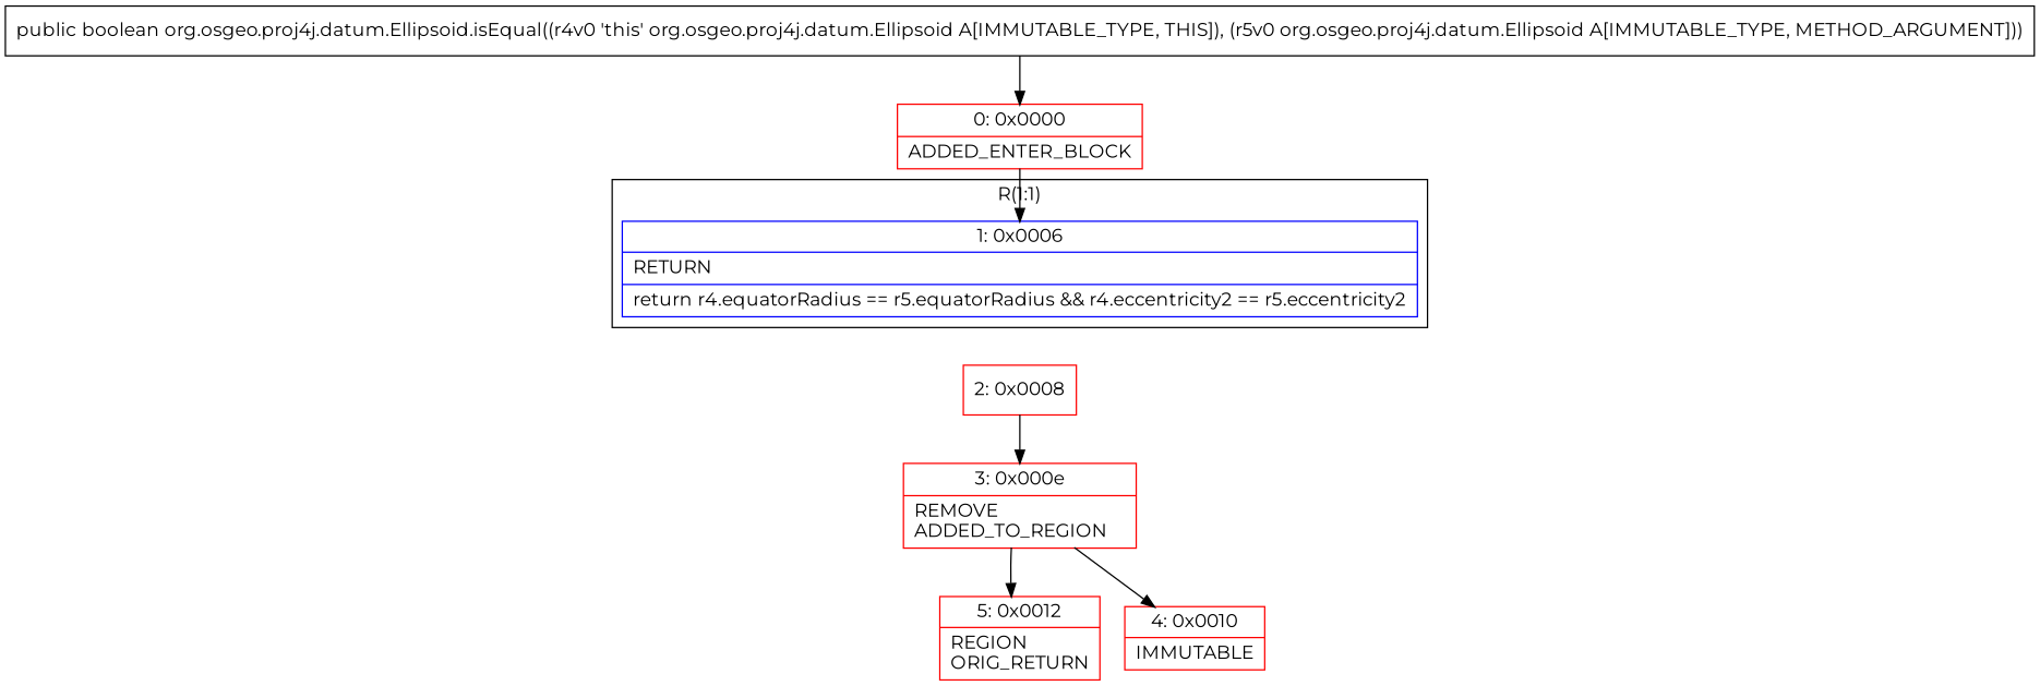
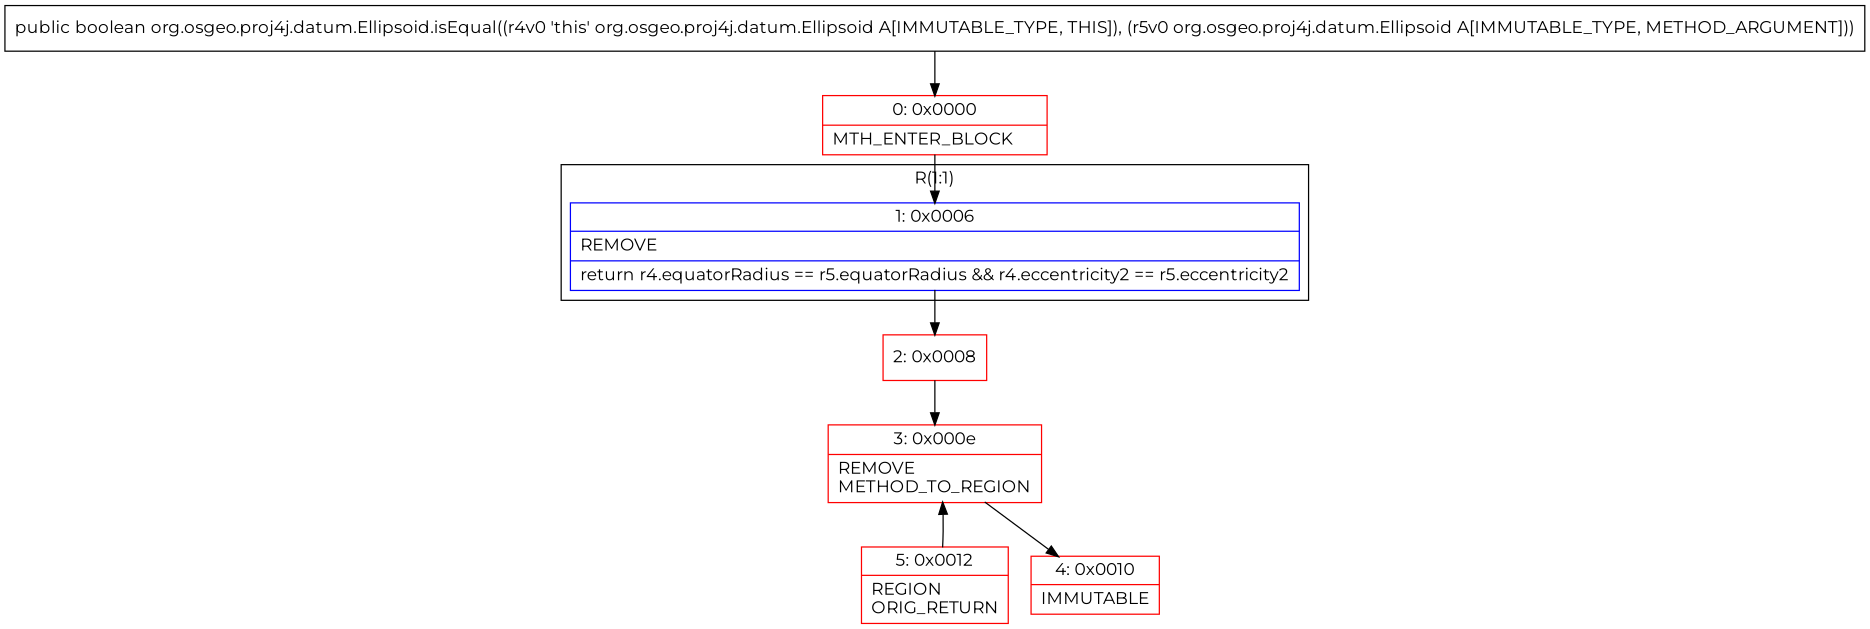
  digraph {
    fontname=Montserrat
    node [color=red fontname=Montserrat shape=record]
    edge [fontname=Montserrat]
-   n1 [color=blue label="{1\:\ 0x0006|RETURN\l|return r4.equatorRadius == r5.equatorRadius && r4.eccentricity2 == r5.eccentricity2\l}"]
+   n1 [color=blue label="{1\:\ 0x0006|REMOVE\l|return r4.equatorRadius == r5.equatorRadius && r4.eccentricity2 == r5.eccentricity2\l}"]
    n2 [label="{2\:\ 0x0008}"]
-   n3 [label="{3\:\ 0x000e|REMOVE\lADDED_TO_REGION\l}"]
+   n3 [label="{3\:\ 0x000e|REMOVE\lMETHOD_TO_REGION\l}"]
    n4 [label="{5\:\ 0x0012|REGION\lORIG_RETURN\l}"]
-   n5 [label="{0\:\ 0x0000|ADDED_ENTER_BLOCK\l}"]
+   n5 [label="{0\:\ 0x0000|MTH_ENTER_BLOCK\l}"]
    n6 [label="{4\:\ 0x0010|IMMUTABLE\l}"]
    n7 [label="{public boolean org.osgeo.proj4j.datum.Ellipsoid.isEqual((r4v0 'this' org.osgeo.proj4j.datum.Ellipsoid A[IMMUTABLE_TYPE, THIS]), (r5v0 org.osgeo.proj4j.datum.Ellipsoid A[IMMUTABLE_TYPE, METHOD_ARGUMENT])) }" color=""]
    subgraph cluster_1 {
      label="R(1:1)"
      n1
    }
+   n1 -> n2
    n2 -> n3
-   n3 -> n4
+   n4 -> n3
    n3 -> n6
    n5 -> n1
    n7 -> n5
  }
